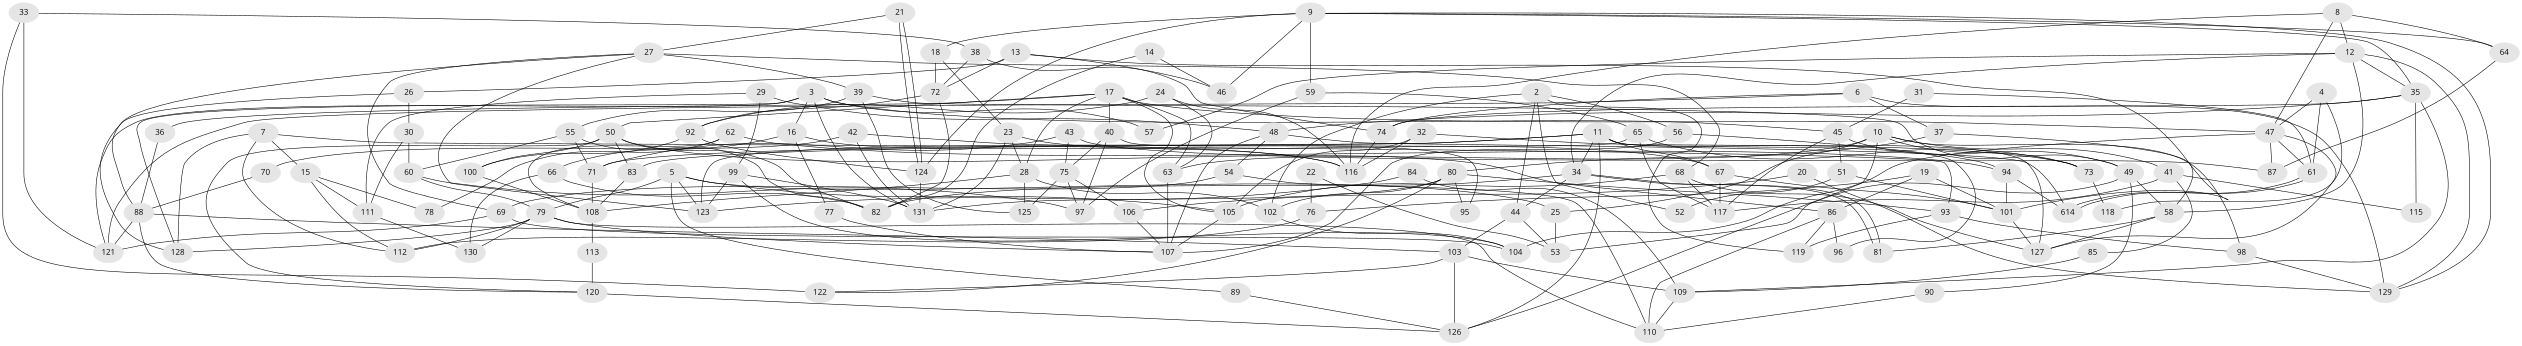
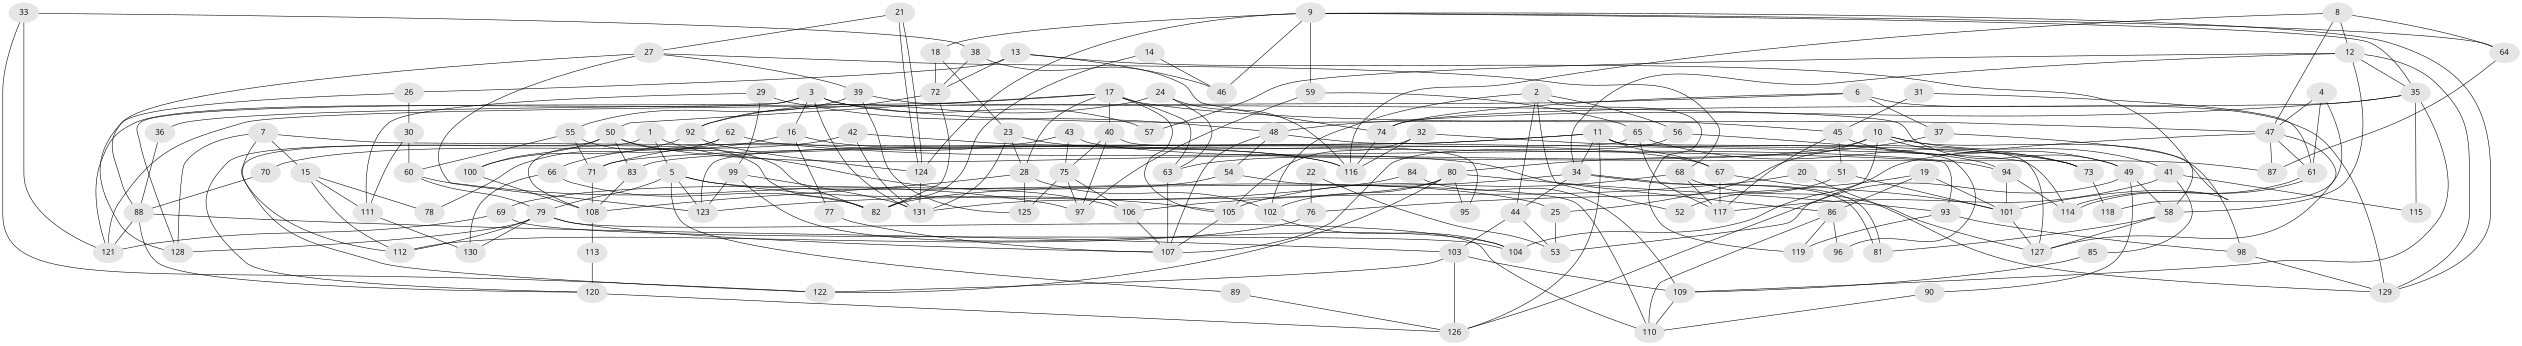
  graph {
    fontname="Open Sans"
    node [color=gray90 fontname="Open Sans" style=filled]
    edge [fontname="Open Sans"]
+   1
    5
    106
    122
    25
    79
    89
    105
    123
    107
    2
    44
    52
    56
    102
    119
    53
    103
    94
    104
    3
    16
    45
    57
    121
    128
    131
    116
    66
    77
    49
    117
    51
    4
    47
    61
    118
    127
    87
-   114 [label=614]
+   114
    112
    110
    130
    126
    6
    37
    74
    129
    58
    80
    7
    15
    93
    78
    111
    98
    8
    12
    64
    35
    34
    9
    18
    46
    59
    124
    72
    23
    48
    109
    115
    97
    65
    10
    41
    63
    73
    85
    11
    67
    71
    83
    96
    82
    81
    101
    108
    13
    26
    30
    92
    14
    17
    28
    36
    40
    50
    125
    88
    75
    95
    86
    100
    120
    19
    76
    20
    21
    27
    39
    68
    69
    22
    24
    60
    55
    113
    29
    99
    54
    31
    32
    33
    38
    90
    42
    70
    43
    62
    84
+   1 -- 5
+   1 -- 106
+   1 -- 122
    5 -- 25
    5 -- 79
    5 -- 89
    5 -- 105
    5 -- 123
    106 -- 107
    25 -- 53
    79 -- 107
    79 -- 128
    79 -- 112
    79 -- 110
    79 -- 130
    89 -- 126
    105 -- 107
    2 -- 44
    2 -- 52
    2 -- 56
    2 -- 102
    2 -- 119
    44 -- 53
    44 -- 103
    56 -- 107
    56 -- 94
    102 -- 104
    103 -- 122
    103 -- 126
    103 -- 109
    94 -- 114
    94 -- 101
    3 -- 16
    3 -- 45
    3 -- 57
    3 -- 121
    3 -- 128
    3 -- 131
    16 -- 116
    16 -- 66
    16 -- 77
    45 -- 49
    45 -- 117
    45 -- 51
    66 -- 130
    66 -- 82
    77 -- 107
    49 -- 53
    49 -- 58
    49 -- 90
    51 -- 52
    51 -- 101
    4 -- 47
    4 -- 61
    4 -- 118
    47 -- 104
    47 -- 61
    47 -- 127
    47 -- 87
    61 -- 114
    61 -- 114
    6 -- 121
    6 -- 37
    6 -- 74
    6 -- 129
    37 -- 58
    37 -- 80
    74 -- 116
    58 -- 127
    58 -- 81
    80 -- 122
    80 -- 102
    80 -- 131
    80 -- 93
    80 -- 95
    7 -- 128
    7 -- 112
    7 -- 15
    7 -- 93
    15 -- 112
    15 -- 78
    15 -- 111
    93 -- 119
    93 -- 98
    111 -- 130
    98 -- 129
    8 -- 116
    8 -- 47
    8 -- 12
    8 -- 64
    12 -- 57
    12 -- 129
    12 -- 58
    12 -- 35
    12 -- 34
    64 -- 87
    35 -- 74
    35 -- 48
    35 -- 109
    35 -- 115
    34 -- 44
    34 -- 82
    34 -- 81
    34 -- 81
    9 -- 129
    9 -- 64
    9 -- 35
    9 -- 18
    9 -- 46
    9 -- 59
    9 -- 124
    18 -- 72
    18 -- 23
    59 -- 97
    59 -- 65
    124 -- 131
    72 -- 82
    72 -- 92
    23 -- 131
    23 -- 67
    23 -- 28
    48 -- 107
    48 -- 114
    48 -- 54
    109 -- 110
    65 -- 123
    65 -- 117
    65 -- 73
    10 -- 25
    10 -- 126
    10 -- 98
    10 -- 41
    10 -- 63
    10 -- 73
    41 -- 117
    41 -- 115
    41 -- 85
    63 -- 107
    73 -- 118
    85 -- 109
    11 -- 127
    11 -- 126
    11 -- 34
    11 -- 67
    11 -- 71
    11 -- 83
    11 -- 96
    67 -- 117
    67 -- 101
    71 -- 108
    83 -- 108
    101 -- 127
    108 -- 113
    13 -- 46
    13 -- 72
    13 -- 101
    13 -- 26
    26 -- 128
    26 -- 30
    30 -- 111
    30 -- 60
    92 -- 124
    92 -- 100
    14 -- 46
    14 -- 82
    17 -- 105
    17 -- 47
    17 -- 63
    17 -- 28
    17 -- 36
    17 -- 40
    17 -- 50
    28 -- 102
    28 -- 108
    28 -- 125
    36 -- 88
    40 -- 97
    40 -- 75
    40 -- 95
    50 -- 83
    50 -- 82
    50 -- 86
    50 -- 100
    50 -- 120
    88 -- 103
    88 -- 121
    88 -- 120
    75 -- 106
    75 -- 97
    75 -- 125
    86 -- 119
    86 -- 110
    86 -- 96
    100 -- 108
    120 -- 126
    19 -- 101
    19 -- 86
    19 -- 76
    76 -- 112
    20 -- 106
    20 -- 129
    21 -- 124
    21 -- 124
    21 -- 27
    27 -- 123
    27 -- 88
    27 -- 39
    27 -- 68
-   27 -- 69
    39 -- 49
    39 -- 125
    39 -- 55
    68 -- 105
    68 -- 117
    68 -- 127
    69 -- 104
    69 -- 121
    22 -- 53
    22 -- 76
    24 -- 116
    24 -- 63
    24 -- 92
    60 -- 79
    60 -- 97
    55 -- 71
    55 -- 82
    55 -- 60
    113 -- 120
    29 -- 111
    29 -- 48
    29 -- 99
    99 -- 123
    99 -- 104
    99 -- 131
    54 -- 110
    54 -- 69
    31 -- 45
    31 -- 61
    32 -- 105
    32 -- 116
    32 -- 73
    33 -- 122
    33 -- 121
    33 -- 38
    38 -- 74
    38 -- 72
    90 -- 110
    42 -- 131
    42 -- 116
    42 -- 70
    70 -- 88
    43 -- 87
    43 -- 71
    43 -- 75
    62 -- 94
    62 -- 78
    62 -- 108
    84 -- 123
    84 -- 109
  }
